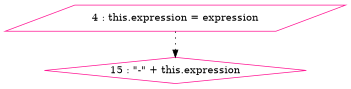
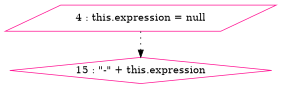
  digraph {
    node [color=deeppink]
-   "4 : this.expression = null" [shape=parallelogram label="4 : this.expression = expression"]
+   "4 : this.expression = null" [shape=parallelogram]
    "15 : \"-\" + this.expression" [shape=diamond]
    "4 : this.expression = null" -> "15 : \"-\" + this.expression" [style=dotted]
  }
